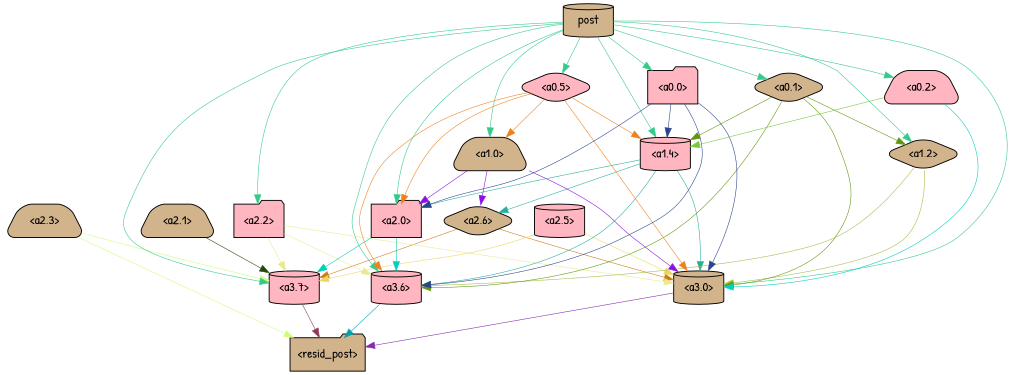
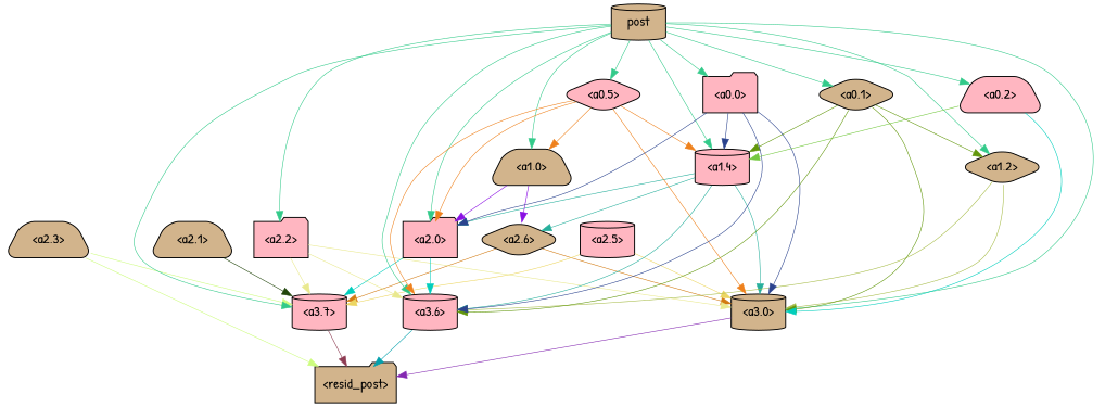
  strict digraph {
    fontname="Patrick Hand"
    splines=true
    node [color=black fillcolor=tan fontname="Patrick Hand" shape=cylinder style="filled, rounded"]
    edge [color="#33ca8a" fontname="Patrick Hand" penwidth=0.6]
    "<resid_post>" [shape=folder]
    "<a3.7>" [fillcolor=lightpink]
    "<a3.6>" [fillcolor=lightpink]
    "<a3.0>"
    "<a2.3>" [shape=trapezium]
    "<a2.6>" [shape=diamond]
    "<a2.5>" [fillcolor=lightpink]
    "<a2.2>" [fillcolor=lightpink shape=folder]
    "<a2.1>" [shape=trapezium]
    "<a2.0>" [fillcolor=lightpink shape=folder]
    "<a1.4>" [fillcolor=lightpink]
    n12 [label=post]
    "<a1.2>" [shape=diamond]
    "<a0.1>" [shape=diamond]
    "<a1.0>" [shape=trapezium]
    "<a0.5>" [fillcolor=lightpink shape=diamond]
    "<a0.0>" [fillcolor=lightpink shape=folder]
    "<a0.2>" [fillcolor=lightpink shape=trapezium]
    "<a3.7>" -> "<resid_post>" [color="#8e3c53"]
    "<a3.6>" -> "<resid_post>" [color="#04a0ac"]
    "<a3.0>" -> "<resid_post>" [color="#8429b1"]
    "<a2.3>" -> "<resid_post>" [color="#cdfc7f"]
    "<a2.3>" -> "<a3.7>" [color="#cdfc7f"]
    "<a2.6>" -> "<a3.7>" [color="#d27a12"]
    "<a2.6>" -> "<a3.0>" [color="#d27a12"]
    "<a2.5>" -> "<a3.7>" [color="#ecd662"]
    "<a2.5>" -> "<a3.0>" [color="#ecd662"]
    "<a2.2>" -> "<a3.7>" [color="#e9e98f"]
    "<a2.2>" -> "<a3.6>" [color="#e9e98f"]
    "<a2.2>" -> "<a3.0>" [color="#e9e98f"]
    "<a2.1>" -> "<a3.7>" [color="#22460c"]
    "<a2.0>" -> "<a3.7>" [color="#01cebc"]
    "<a2.0>" -> "<a3.6>" [color="#01cebc"]
    "<a1.4>" -> "<a3.6>" [color="#27af9c"]
    "<a1.4>" -> "<a3.0>" [color="#27af9c"]
    "<a1.4>" -> "<a2.6>" [color="#27af9c"]
    "<a1.4>" -> "<a2.0>" [color="#27af9c"]
    n12 -> "<a3.7>"
    n12 -> "<a3.6>"
    n12 -> "<a3.0>"
    n12 -> "<a2.2>"
    n12 -> "<a2.0>"
    n12 -> "<a1.4>"
    n12 -> "<a1.2>"
    n12 -> "<a0.1>"
    n12 -> "<a1.0>"
    n12 -> "<a0.5>"
    n12 -> "<a0.0>"
    n12 -> "<a0.2>"
    "<a1.2>" -> "<a3.6>" [color="#a7bc49"]
    "<a1.2>" -> "<a3.0>" [color="#a7bc49"]
    "<a0.1>" -> "<a3.6>" [color="#62970c"]
    "<a0.1>" -> "<a3.0>" [color="#62970c"]
    "<a0.1>" -> "<a1.4>" [color="#62970c"]
    "<a0.1>" -> "<a1.2>" [color="#62970c"]
-   "<a1.0>" -> "<a3.0>" [color="#8a10e3"]
    "<a1.0>" -> "<a2.6>" [color="#8a10e3"]
    "<a1.0>" -> "<a2.0>" [color="#8a10e3"]
    "<a0.5>" -> "<a3.6>" [color="#ee811d"]
    "<a0.5>" -> "<a3.0>" [color="#ee811d"]
    "<a0.5>" -> "<a2.0>" [color="#ee811d"]
    "<a0.5>" -> "<a1.4>" [color="#ee811d"]
    "<a0.5>" -> "<a1.0>" [color="#ee811d"]
    "<a0.0>" -> "<a3.6>" [color="#2b438e"]
    "<a0.0>" -> "<a3.0>" [color="#2b438e"]
    "<a0.0>" -> "<a2.0>" [color="#2b438e"]
    "<a0.0>" -> "<a1.4>" [color="#2b438e"]
    "<a0.2>" -> "<a3.0>" [color="#01cebc"]
    "<a0.2>" -> "<a1.4>" [color="#75c941"]
  }
